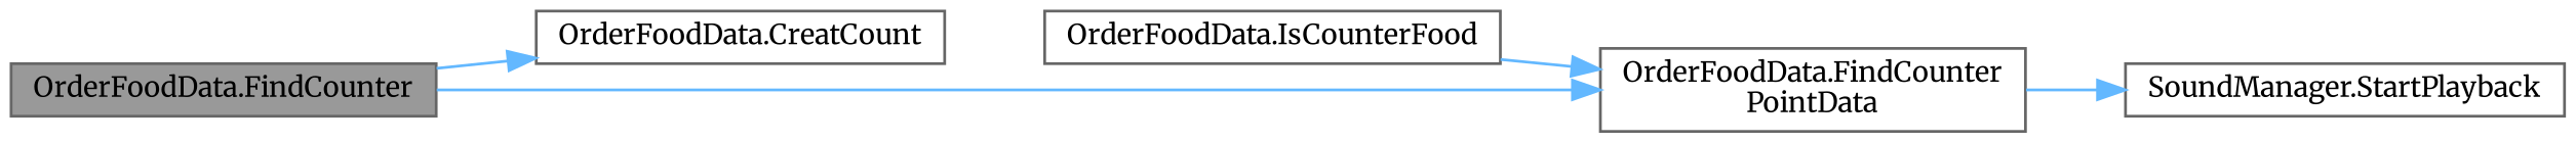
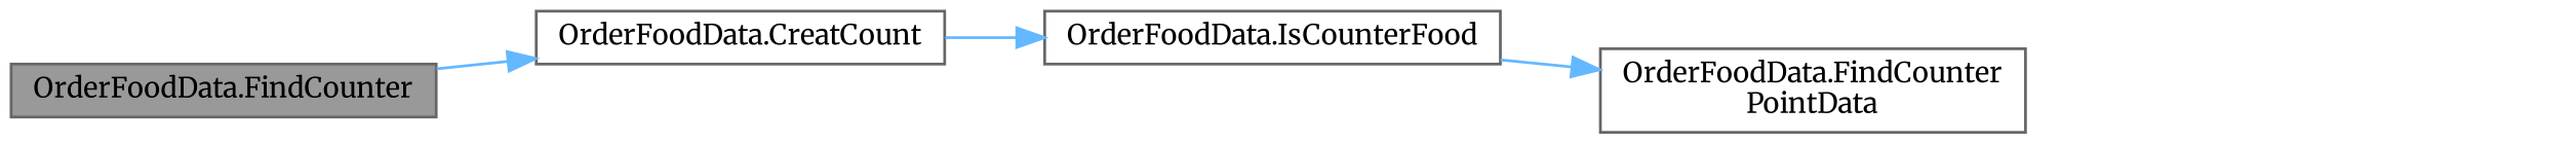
  digraph {
    fontname=Merriweather
    rankdir=LR
    node [color=grey40 fillcolor=white fontname=Merriweather fontsize=10 shape=box style=filled]
    edge [color=steelblue1 fontname=Merriweather fontsize=10 labelfontname=Helvetica labelfontsize=10 style=solid]
    n1 [color=gray40 fillcolor=grey60 fontcolor=black height=0.2 label="OrderFoodData.FindCounter" width=0.4]
    n2 [height=0.2 label="OrderFoodData.CreatCount" width=0.4]
    n3 [height=0.2 label="OrderFoodData.FindCounter\lPointData" width=0.4]
    n4 [height=0.2 label="OrderFoodData.IsCounterFood" width=0.4]
-   n5 [height=0.2 label="SoundManager.StartPlayback" width=0.4]
    n1 -> n2
-   n1 -> n3
-   n3 -> n5
+   n2 -> n4
    n4 -> n3
  }
